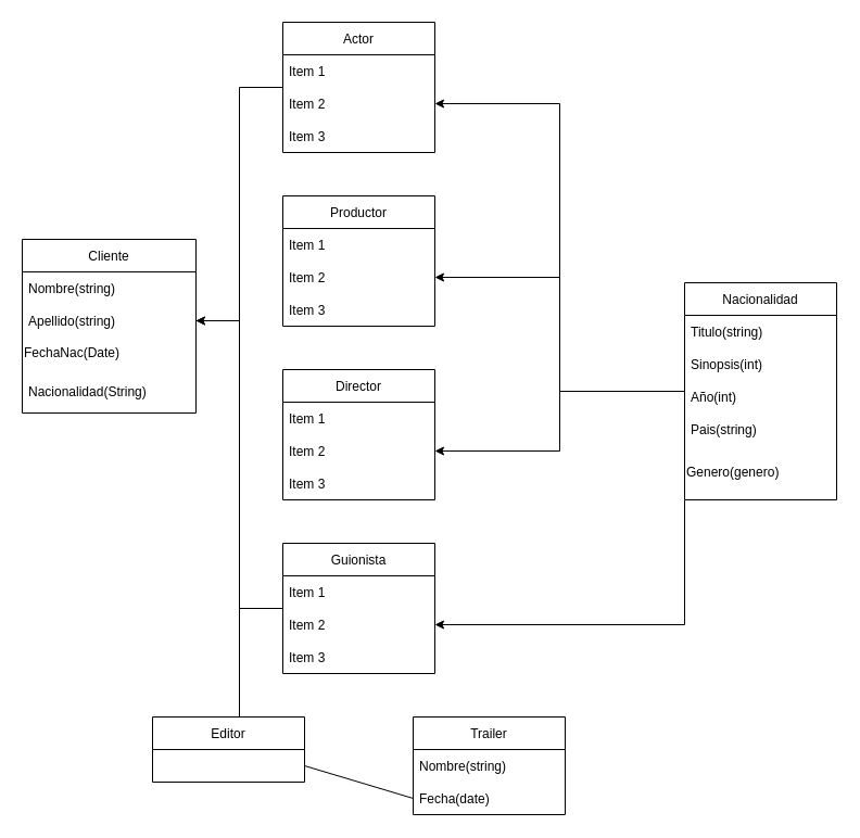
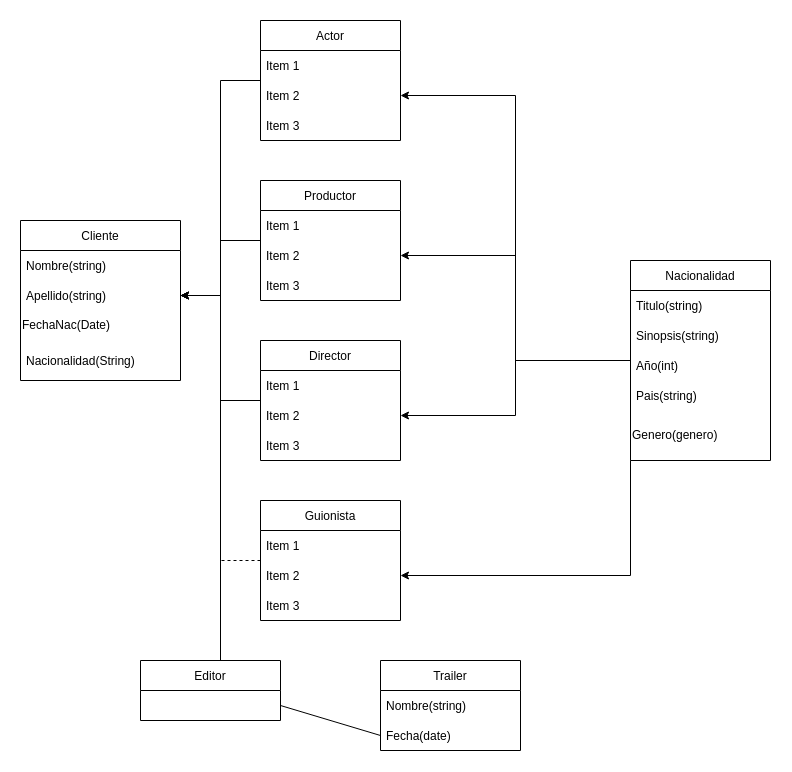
  <mxCell id="0" />
  <mxCell id="1" parent="0" />
  <mxCell id="2" value="Cliente" style="swimlane;fontStyle=0;childLayout=stackLayout;horizontal=1;startSize=30;horizontalStack=0;resizeParent=1;resizeParentMax=0;resizeLast=0;collapsible=1;marginBottom=0;" parent="1" vertex="1"><mxGeometry x="20" y="220" width="160" height="160" as="geometry" /></mxCell>
  <mxCell id="3" value="Nombre(string)" style="text;strokeColor=none;fillColor=none;align=left;verticalAlign=middle;spacingLeft=4;spacingRight=4;overflow=hidden;points=[[0,0.5],[1,0.5]];portConstraint=eastwest;rotatable=0;" parent="2" vertex="1"><mxGeometry y="30" width="160" height="30" as="geometry" /></mxCell>
  <mxCell id="4" value="Apellido(string)" style="text;strokeColor=none;fillColor=none;align=left;verticalAlign=middle;spacingLeft=4;spacingRight=4;overflow=hidden;points=[[0,0.5],[1,0.5]];portConstraint=eastwest;rotatable=0;" parent="2" vertex="1"><mxGeometry y="60" width="160" height="30" as="geometry" /></mxCell>
  <mxCell id="5" value="FechaNac(Date)" style="text;html=1;strokeColor=none;fillColor=none;align=left;verticalAlign=middle;whiteSpace=wrap;rounded=0;" parent="2" vertex="1"><mxGeometry y="90" width="160" height="30" as="geometry" /></mxCell>
  <mxCell id="6" value="Nacionalidad(String)" style="text;strokeColor=none;fillColor=none;align=left;verticalAlign=middle;spacingLeft=4;spacingRight=4;overflow=hidden;points=[[0,0.5],[1,0.5]];portConstraint=eastwest;rotatable=0;" parent="2" vertex="1"><mxGeometry y="120" width="160" height="40" as="geometry" /></mxCell>
  <mxCell id="7" style="edgeStyle=orthogonalEdgeStyle;rounded=0;orthogonalLoop=1;jettySize=auto;html=1;entryX=1;entryY=0.5;entryDx=0;entryDy=0;endArrow=open;" parent="1" source="8" target="4" edge="1"><mxGeometry relative="1" as="geometry"><Array as="points"><mxPoint x="220" y="80" /><mxPoint x="220" y="295" /></Array></mxGeometry></mxCell>
  <mxCell id="8" value="Actor" style="swimlane;fontStyle=0;childLayout=stackLayout;horizontal=1;startSize=30;horizontalStack=0;resizeParent=1;resizeParentMax=0;resizeLast=0;collapsible=1;marginBottom=0;" parent="1" vertex="1"><mxGeometry x="260" y="20" width="140" height="120" as="geometry" /></mxCell>
  <mxCell id="9" value="Item 1" style="text;strokeColor=none;fillColor=none;align=left;verticalAlign=middle;spacingLeft=4;spacingRight=4;overflow=hidden;points=[[0,0.5],[1,0.5]];portConstraint=eastwest;rotatable=0;" parent="8" vertex="1"><mxGeometry y="30" width="140" height="30" as="geometry" /></mxCell>
  <mxCell id="10" value="Item 2" style="text;strokeColor=none;fillColor=none;align=left;verticalAlign=middle;spacingLeft=4;spacingRight=4;overflow=hidden;points=[[0,0.5],[1,0.5]];portConstraint=eastwest;rotatable=0;" parent="8" vertex="1"><mxGeometry y="60" width="140" height="30" as="geometry" /></mxCell>
  <mxCell id="11" value="Item 3" style="text;strokeColor=none;fillColor=none;align=left;verticalAlign=middle;spacingLeft=4;spacingRight=4;overflow=hidden;points=[[0,0.5],[1,0.5]];portConstraint=eastwest;rotatable=0;" parent="8" vertex="1"><mxGeometry y="90" width="140" height="30" as="geometry" /></mxCell>
+ <mxCell id="12" style="edgeStyle=orthogonalEdgeStyle;rounded=0;orthogonalLoop=1;jettySize=auto;html=1;entryX=1;entryY=0.5;entryDx=0;entryDy=0;" parent="1" source="13" target="4" edge="1"><mxGeometry relative="1" as="geometry" /></mxCell>
  <mxCell id="13" value="Productor" style="swimlane;fontStyle=0;childLayout=stackLayout;horizontal=1;startSize=30;horizontalStack=0;resizeParent=1;resizeParentMax=0;resizeLast=0;collapsible=1;marginBottom=0;" parent="1" vertex="1"><mxGeometry x="260" y="180" width="140" height="120" as="geometry" /></mxCell>
  <mxCell id="14" value="Item 1" style="text;strokeColor=none;fillColor=none;align=left;verticalAlign=middle;spacingLeft=4;spacingRight=4;overflow=hidden;points=[[0,0.5],[1,0.5]];portConstraint=eastwest;rotatable=0;" parent="13" vertex="1"><mxGeometry y="30" width="140" height="30" as="geometry" /></mxCell>
  <mxCell id="15" value="Item 2" style="text;strokeColor=none;fillColor=none;align=left;verticalAlign=middle;spacingLeft=4;spacingRight=4;overflow=hidden;points=[[0,0.5],[1,0.5]];portConstraint=eastwest;rotatable=0;" parent="13" vertex="1"><mxGeometry y="60" width="140" height="30" as="geometry" /></mxCell>
  <mxCell id="16" value="Item 3" style="text;strokeColor=none;fillColor=none;align=left;verticalAlign=middle;spacingLeft=4;spacingRight=4;overflow=hidden;points=[[0,0.5],[1,0.5]];portConstraint=eastwest;rotatable=0;" parent="13" vertex="1"><mxGeometry y="90" width="140" height="30" as="geometry" /></mxCell>
+ <mxCell id="17" style="edgeStyle=orthogonalEdgeStyle;rounded=0;orthogonalLoop=1;jettySize=auto;html=1;entryX=1;entryY=0.5;entryDx=0;entryDy=0;" parent="1" source="18" target="4" edge="1"><mxGeometry relative="1" as="geometry"><Array as="points"><mxPoint x="220" y="400" /><mxPoint x="220" y="295" /></Array></mxGeometry></mxCell>
  <mxCell id="18" value="Director" style="swimlane;fontStyle=0;childLayout=stackLayout;horizontal=1;startSize=30;horizontalStack=0;resizeParent=1;resizeParentMax=0;resizeLast=0;collapsible=1;marginBottom=0;" parent="1" vertex="1"><mxGeometry x="260" y="340" width="140" height="120" as="geometry" /></mxCell>
  <mxCell id="19" value="Item 1" style="text;strokeColor=none;fillColor=none;align=left;verticalAlign=middle;spacingLeft=4;spacingRight=4;overflow=hidden;points=[[0,0.5],[1,0.5]];portConstraint=eastwest;rotatable=0;" parent="18" vertex="1"><mxGeometry y="30" width="140" height="30" as="geometry" /></mxCell>
  <mxCell id="20" value="Item 2" style="text;strokeColor=none;fillColor=none;align=left;verticalAlign=middle;spacingLeft=4;spacingRight=4;overflow=hidden;points=[[0,0.5],[1,0.5]];portConstraint=eastwest;rotatable=0;" parent="18" vertex="1"><mxGeometry y="60" width="140" height="30" as="geometry" /></mxCell>
  <mxCell id="21" value="Item 3" style="text;strokeColor=none;fillColor=none;align=left;verticalAlign=middle;spacingLeft=4;spacingRight=4;overflow=hidden;points=[[0,0.5],[1,0.5]];portConstraint=eastwest;rotatable=0;" parent="18" vertex="1"><mxGeometry y="90" width="140" height="30" as="geometry" /></mxCell>
- <mxCell id="22" style="edgeStyle=orthogonalEdgeStyle;rounded=0;orthogonalLoop=1;jettySize=auto;html=1;entryX=1;entryY=0.5;entryDx=0;entryDy=0;" parent="1" source="23" target="4" edge="1"><mxGeometry relative="1" as="geometry"><Array as="points"><mxPoint x="220" y="560" /><mxPoint x="220" y="295" /></Array></mxGeometry></mxCell>
+ <mxCell id="22" style="edgeStyle=orthogonalEdgeStyle;rounded=0;orthogonalLoop=1;jettySize=auto;html=1;entryX=1;entryY=0.5;entryDx=0;entryDy=0;dashed=1;" parent="1" source="23" target="4" edge="1"><mxGeometry relative="1" as="geometry"><Array as="points"><mxPoint x="220" y="560" /><mxPoint x="220" y="295" /></Array></mxGeometry></mxCell>
  <mxCell id="23" value="Guionista" style="swimlane;fontStyle=0;childLayout=stackLayout;horizontal=1;startSize=30;horizontalStack=0;resizeParent=1;resizeParentMax=0;resizeLast=0;collapsible=1;marginBottom=0;" parent="1" vertex="1"><mxGeometry x="260" y="500" width="140" height="120" as="geometry" /></mxCell>
  <mxCell id="24" value="Item 1" style="text;strokeColor=none;fillColor=none;align=left;verticalAlign=middle;spacingLeft=4;spacingRight=4;overflow=hidden;points=[[0,0.5],[1,0.5]];portConstraint=eastwest;rotatable=0;" parent="23" vertex="1"><mxGeometry y="30" width="140" height="30" as="geometry" /></mxCell>
  <mxCell id="25" value="Item 2" style="text;strokeColor=none;fillColor=none;align=left;verticalAlign=middle;spacingLeft=4;spacingRight=4;overflow=hidden;points=[[0,0.5],[1,0.5]];portConstraint=eastwest;rotatable=0;" parent="23" vertex="1"><mxGeometry y="60" width="140" height="30" as="geometry" /></mxCell>
  <mxCell id="26" value="Item 3" style="text;strokeColor=none;fillColor=none;align=left;verticalAlign=middle;spacingLeft=4;spacingRight=4;overflow=hidden;points=[[0,0.5],[1,0.5]];portConstraint=eastwest;rotatable=0;" parent="23" vertex="1"><mxGeometry y="90" width="140" height="30" as="geometry" /></mxCell>
  <mxCell id="27" style="edgeStyle=orthogonalEdgeStyle;rounded=0;orthogonalLoop=1;jettySize=auto;html=1;entryX=1;entryY=0.5;entryDx=0;entryDy=0;endArrow=none;" parent="1" source="28" target="4" edge="1"><mxGeometry relative="1" as="geometry"><Array as="points"><mxPoint x="220" y="295" /></Array></mxGeometry></mxCell>
  <mxCell id="28" value="Editor" style="swimlane;fontStyle=0;childLayout=stackLayout;horizontal=1;startSize=30;horizontalStack=0;resizeParent=1;resizeParentMax=0;resizeLast=0;collapsible=1;marginBottom=0;" parent="1" vertex="1"><mxGeometry x="140" y="660" width="140" height="60" as="geometry" /></mxCell>
  <mxCell id="29" value="Trailer" style="swimlane;fontStyle=0;childLayout=stackLayout;horizontal=1;startSize=30;horizontalStack=0;resizeParent=1;resizeParentMax=0;resizeLast=0;collapsible=1;marginBottom=0;" parent="1" vertex="1"><mxGeometry x="380" y="660" width="140" height="90" as="geometry" /></mxCell>
  <mxCell id="30" value="Nombre(string)" style="text;strokeColor=none;fillColor=none;align=left;verticalAlign=middle;spacingLeft=4;spacingRight=4;overflow=hidden;points=[[0,0.5],[1,0.5]];portConstraint=eastwest;rotatable=0;" parent="29" vertex="1"><mxGeometry y="30" width="140" height="30" as="geometry" /></mxCell>
  <mxCell id="31" value="Fecha(date)" style="text;strokeColor=none;fillColor=none;align=left;verticalAlign=middle;spacingLeft=4;spacingRight=4;overflow=hidden;points=[[0,0.5],[1,0.5]];portConstraint=eastwest;rotatable=0;" parent="29" vertex="1"><mxGeometry y="60" width="140" height="30" as="geometry" /></mxCell>
  <mxCell id="32" value="" style="endArrow=none;html=1;rounded=0;entryX=0;entryY=0.5;entryDx=0;entryDy=0;exitX=1;exitY=0.5;exitDx=0;exitDy=0;" parent="1" target="31" edge="1"><mxGeometry width="50" height="50" relative="1" as="geometry"><mxPoint x="280" y="705" as="sourcePoint" /><mxPoint x="440" y="510" as="targetPoint" /></mxGeometry></mxCell>
  <mxCell id="33" style="edgeStyle=orthogonalEdgeStyle;rounded=0;orthogonalLoop=1;jettySize=auto;html=1;entryX=1;entryY=0.5;entryDx=0;entryDy=0;" parent="1" source="36" target="15" edge="1"><mxGeometry relative="1" as="geometry"><Array as="points"><mxPoint x="515" y="360" /><mxPoint x="515" y="255" /></Array></mxGeometry></mxCell>
  <mxCell id="34" style="edgeStyle=orthogonalEdgeStyle;rounded=0;orthogonalLoop=1;jettySize=auto;html=1;entryX=1;entryY=0.5;entryDx=0;entryDy=0;" parent="1" source="36" target="20" edge="1"><mxGeometry relative="1" as="geometry" /></mxCell>
  <mxCell id="35" style="edgeStyle=orthogonalEdgeStyle;rounded=0;orthogonalLoop=1;jettySize=auto;html=1;entryX=1;entryY=0.5;entryDx=0;entryDy=0;" parent="1" source="36" target="25" edge="1"><mxGeometry relative="1" as="geometry"><Array as="points"><mxPoint x="630" y="575" /></Array></mxGeometry></mxCell>
  <mxCell id="36" value="Nacionalidad" style="swimlane;fontStyle=0;childLayout=stackLayout;horizontal=1;startSize=30;horizontalStack=0;resizeParent=1;resizeParentMax=0;resizeLast=0;collapsible=1;marginBottom=0;" parent="1" vertex="1"><mxGeometry x="630" y="260" width="140" height="200" as="geometry" /></mxCell>
  <mxCell id="37" value="Titulo(string)" style="text;strokeColor=none;fillColor=none;align=left;verticalAlign=middle;spacingLeft=4;spacingRight=4;overflow=hidden;points=[[0,0.5],[1,0.5]];portConstraint=eastwest;rotatable=0;" parent="36" vertex="1"><mxGeometry y="30" width="140" height="30" as="geometry" /></mxCell>
- <mxCell id="38" value="Sinopsis(int)" style="text;strokeColor=none;fillColor=none;align=left;verticalAlign=middle;spacingLeft=4;spacingRight=4;overflow=hidden;points=[[0,0.5],[1,0.5]];portConstraint=eastwest;rotatable=0;" parent="36" vertex="1"><mxGeometry y="60" width="140" height="30" as="geometry" /></mxCell>
+ <mxCell id="38" value="Sinopsis(string)" style="text;strokeColor=none;fillColor=none;align=left;verticalAlign=middle;spacingLeft=4;spacingRight=4;overflow=hidden;points=[[0,0.5],[1,0.5]];portConstraint=eastwest;rotatable=0;" parent="36" vertex="1"><mxGeometry y="60" width="140" height="30" as="geometry" /></mxCell>
  <mxCell id="39" value="Año(int)" style="text;strokeColor=none;fillColor=none;align=left;verticalAlign=middle;spacingLeft=4;spacingRight=4;overflow=hidden;points=[[0,0.5],[1,0.5]];portConstraint=eastwest;rotatable=0;" parent="36" vertex="1"><mxGeometry y="90" width="140" height="30" as="geometry" /></mxCell>
  <mxCell id="40" value="Pais(string)" style="text;strokeColor=none;fillColor=none;align=left;verticalAlign=middle;spacingLeft=4;spacingRight=4;overflow=hidden;points=[[0,0.5],[1,0.5]];portConstraint=eastwest;rotatable=0;" parent="36" vertex="1"><mxGeometry y="120" width="140" height="30" as="geometry" /></mxCell>
  <mxCell id="41" value="Genero(genero)" style="text;html=1;strokeColor=none;fillColor=none;align=left;verticalAlign=middle;whiteSpace=wrap;rounded=0;" parent="36" vertex="1"><mxGeometry y="150" width="140" height="50" as="geometry" /></mxCell>
  <mxCell id="42" style="edgeStyle=orthogonalEdgeStyle;rounded=0;orthogonalLoop=1;jettySize=auto;html=1;exitX=0;exitY=0.5;exitDx=0;exitDy=0;entryX=1;entryY=0.5;entryDx=0;entryDy=0;" parent="1" source="39" target="10" edge="1"><mxGeometry relative="1" as="geometry"><Array as="points"><mxPoint x="630" y="360" /><mxPoint x="515" y="360" /><mxPoint x="515" y="95" /></Array></mxGeometry></mxCell>
